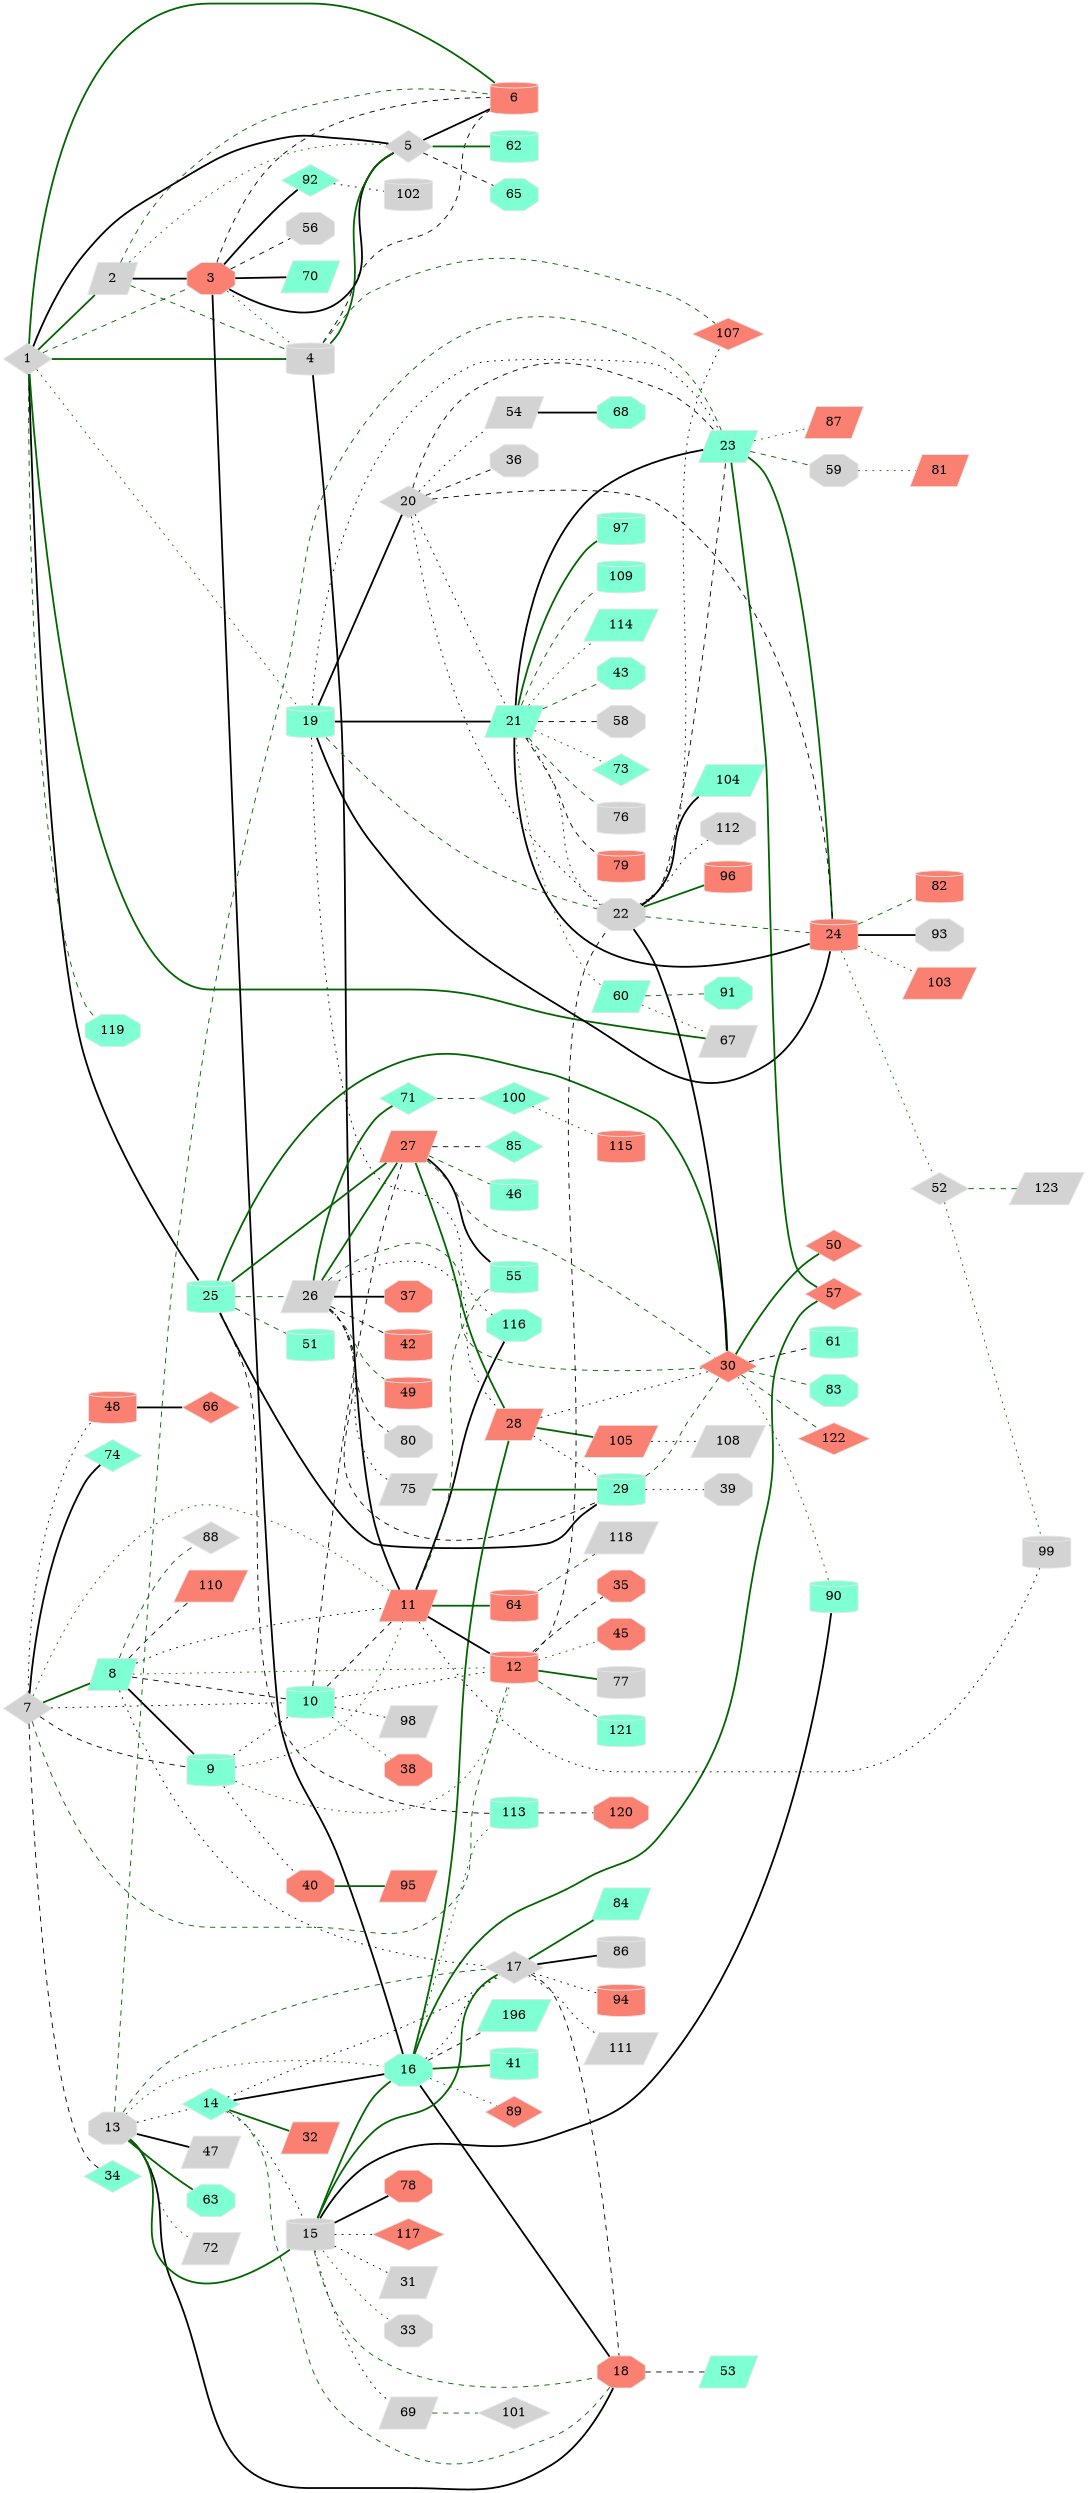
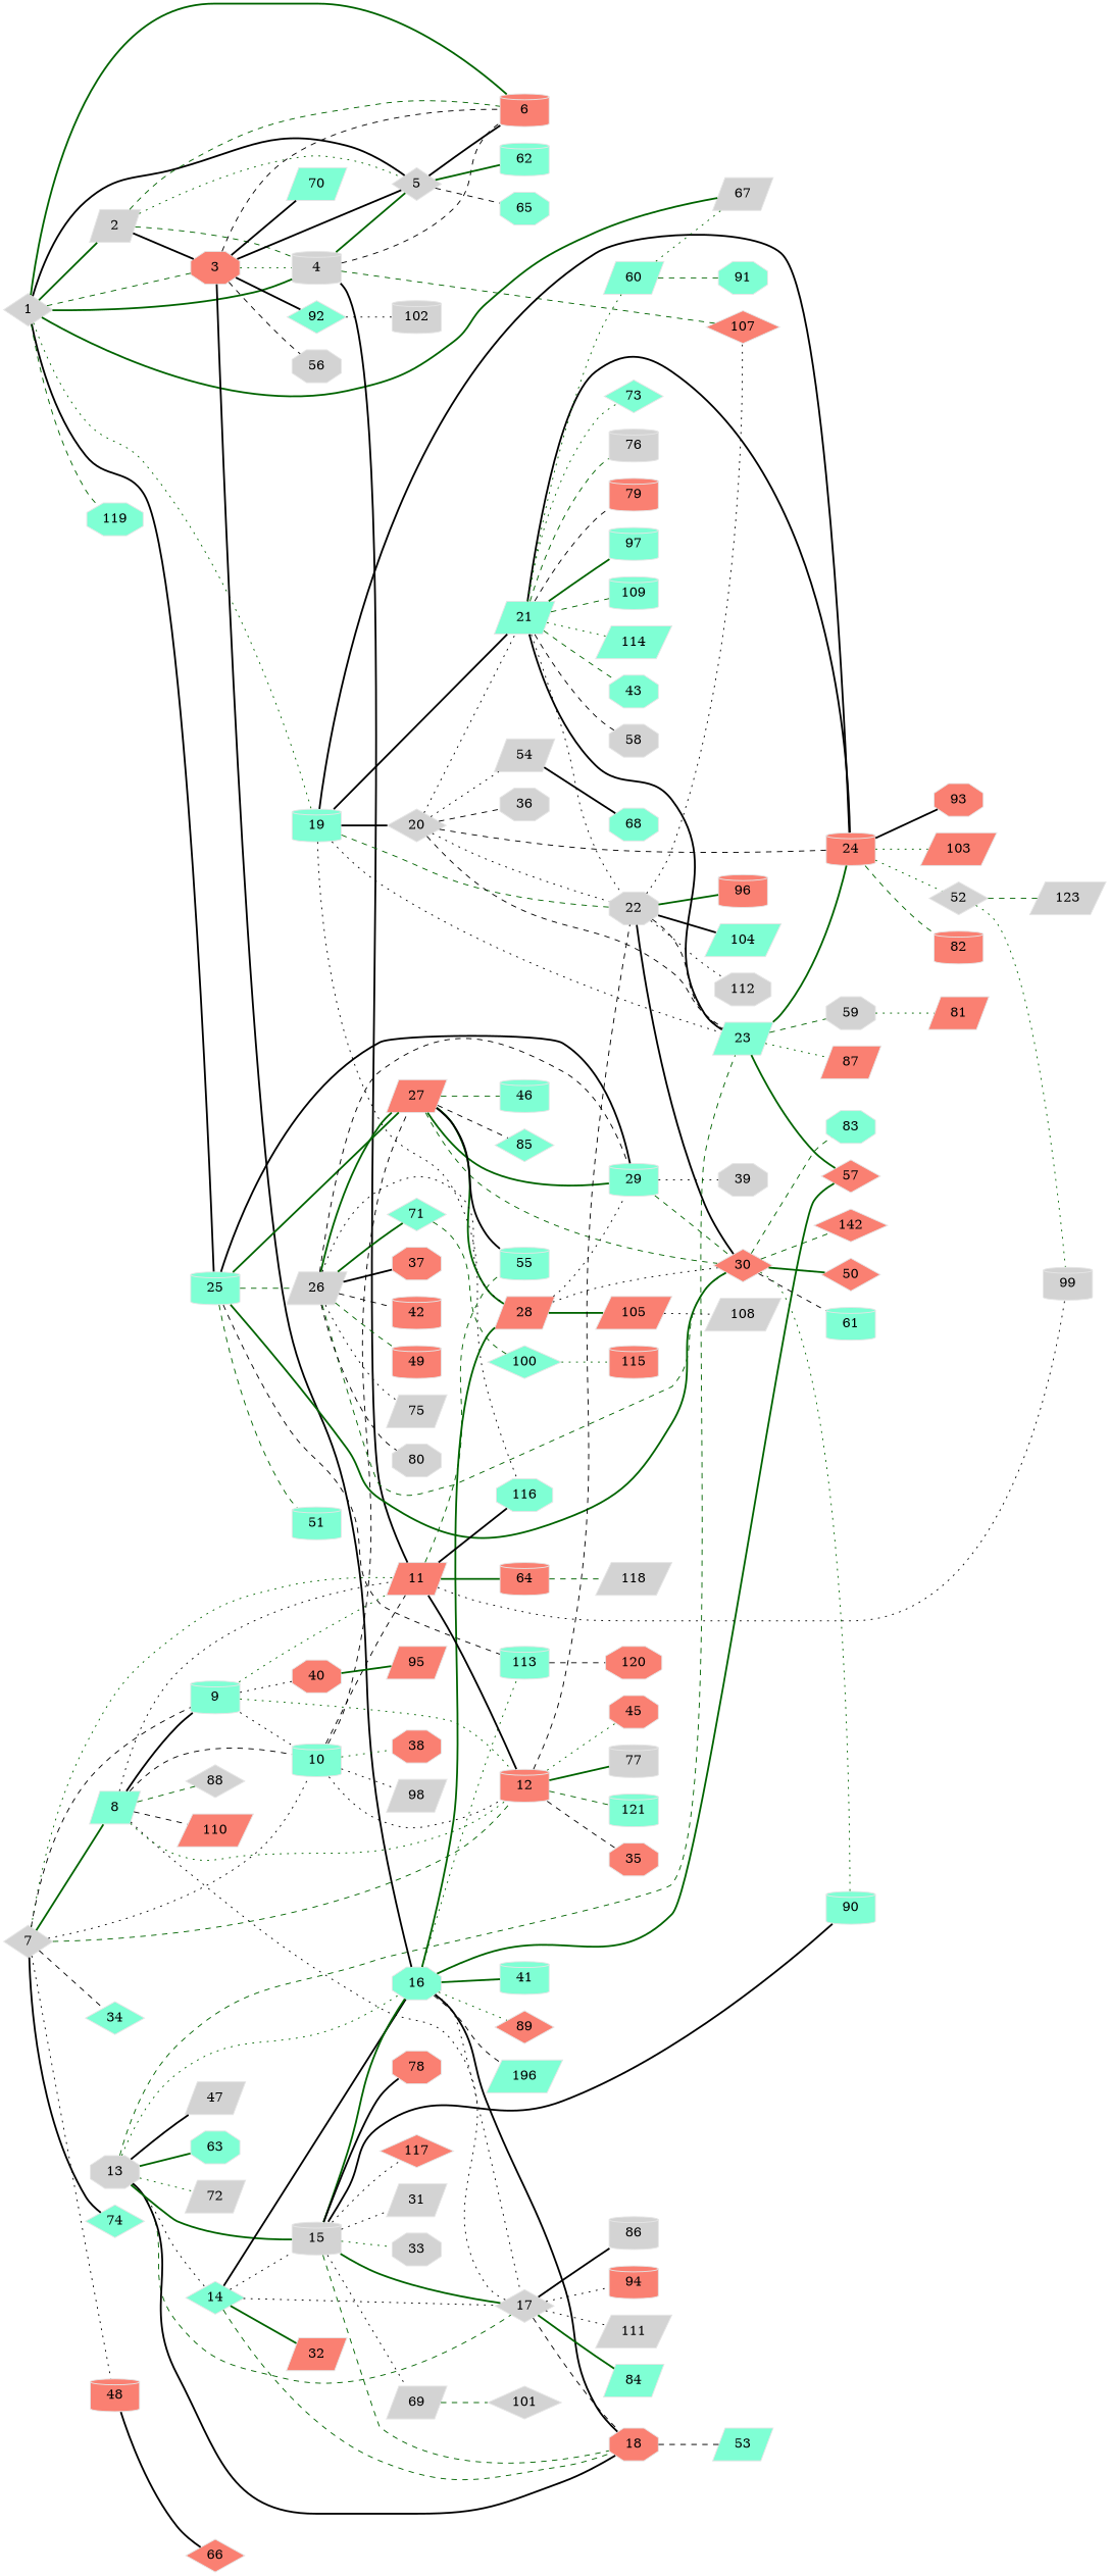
  graph {
    rankdir=LR
    node [color=gray90 fillcolor=aquamarine shape=cylinder style=filled]
    edge [color=black style=bold]
    1 [fillcolor=lightgrey shape=diamond]
    2 [fillcolor=lightgrey shape=parallelogram]
    3 [fillcolor=salmon shape=octagon]
    4 [fillcolor=lightgrey]
    5 [fillcolor=lightgrey shape=diamond]
    6 [fillcolor=salmon]
    19
    25
    67 [fillcolor=lightgrey shape=parallelogram]
    119 [shape=octagon]
    16 [shape=octagon]
    56 [fillcolor=lightgrey shape=octagon]
    70 [shape=parallelogram]
    92 [shape=diamond]
    11 [fillcolor=salmon shape=parallelogram]
    107 [fillcolor=salmon shape=diamond]
    62
    65 [shape=octagon]
    116 [shape=octagon]
    22 [fillcolor=lightgrey shape=octagon]
    23 [shape=parallelogram]
    20 [fillcolor=lightgrey shape=diamond]
    21 [shape=parallelogram]
    24 [fillcolor=salmon]
    27 [fillcolor=salmon shape=parallelogram]
    113
    30 [fillcolor=salmon shape=diamond]
    26 [fillcolor=lightgrey shape=parallelogram]
    29
    51
    17 [fillcolor=lightgrey shape=diamond]
    18 [fillcolor=salmon shape=octagon]
    28 [fillcolor=salmon shape=parallelogram]
    41
    57 [fillcolor=salmon shape=diamond]
    89 [fillcolor=salmon shape=diamond]
    n37 [label=196 shape=parallelogram]
    102 [fillcolor=lightgrey]
    12 [fillcolor=salmon]
    55
    64 [fillcolor=salmon]
    99 [fillcolor=lightgrey]
    7 [fillcolor=lightgrey shape=diamond]
    8 [shape=parallelogram]
    9
    10
    34 [shape=diamond]
    48 [fillcolor=salmon]
    74 [shape=diamond]
    88 [fillcolor=lightgrey shape=diamond]
    110 [fillcolor=salmon shape=parallelogram]
    40 [fillcolor=salmon shape=octagon]
    38 [fillcolor=salmon shape=octagon]
    98 [fillcolor=lightgrey shape=parallelogram]
    35 [fillcolor=salmon shape=octagon]
    45 [fillcolor=salmon shape=octagon]
    77 [fillcolor=lightgrey]
    121
    66 [fillcolor=salmon shape=diamond]
    84 [shape=parallelogram]
    86 [fillcolor=lightgrey]
    94 [fillcolor=salmon]
    111 [fillcolor=lightgrey shape=parallelogram]
    95 [fillcolor=salmon shape=parallelogram]
    46
    85 [shape=diamond]
    118 [fillcolor=lightgrey shape=parallelogram]
    96 [fillcolor=salmon]
    104 [shape=parallelogram]
    112 [fillcolor=lightgrey shape=octagon]
    13 [fillcolor=lightgrey shape=octagon]
    14 [shape=diamond]
    15 [fillcolor=lightgrey]
    47 [fillcolor=lightgrey shape=parallelogram]
    63 [shape=octagon]
    72 [fillcolor=lightgrey shape=parallelogram]
    32 [fillcolor=salmon shape=parallelogram]
    31 [fillcolor=lightgrey shape=parallelogram]
    33 [fillcolor=lightgrey shape=octagon]
    69 [fillcolor=lightgrey shape=parallelogram]
    78 [fillcolor=salmon shape=octagon]
    90
    117 [fillcolor=salmon shape=diamond]
    53 [shape=parallelogram]
    59 [fillcolor=lightgrey shape=octagon]
    87 [fillcolor=salmon shape=parallelogram]
    101 [fillcolor=lightgrey shape=diamond]
    105 [fillcolor=salmon shape=parallelogram]
    120 [fillcolor=salmon shape=octagon]
    36 [fillcolor=lightgrey shape=octagon]
    54 [fillcolor=lightgrey shape=parallelogram]
    43 [shape=octagon]
    58 [fillcolor=lightgrey shape=octagon]
    60 [shape=parallelogram]
    73 [shape=diamond]
    76 [fillcolor=lightgrey]
    79 [fillcolor=salmon]
    97
    109
    114 [shape=parallelogram]
    52 [fillcolor=lightgrey shape=diamond]
    82 [fillcolor=salmon]
-   93 [fillcolor=lightgrey shape=octagon]
+   93 [fillcolor=salmon shape=octagon]
    103 [fillcolor=salmon shape=parallelogram]
    68 [shape=octagon]
    91 [shape=octagon]
    50 [fillcolor=salmon shape=diamond]
    61
    83 [shape=octagon]
-   122 [fillcolor=salmon shape=diamond]
+   122 [fillcolor=salmon shape=diamond label=142]
    81 [fillcolor=salmon shape=parallelogram]
    123 [fillcolor=lightgrey shape=parallelogram]
    37 [fillcolor=salmon shape=octagon]
    42 [fillcolor=salmon]
    49 [fillcolor=salmon]
    71 [shape=diamond]
    75 [fillcolor=lightgrey shape=parallelogram]
    80 [fillcolor=lightgrey shape=octagon]
    39 [fillcolor=lightgrey shape=octagon]
    100 [shape=diamond]
    108 [fillcolor=lightgrey shape=parallelogram]
    115 [fillcolor=salmon]
    1 -- 2 [color=darkgreen]
    1 -- 3 [color=darkgreen style=dashed]
    1 -- 4 [color=darkgreen]
    1 -- 5
    1 -- 6 [color=darkgreen]
    1 -- 19 [color=darkgreen style=dotted]
    1 -- 25
    1 -- 67 [color=darkgreen]
    1 -- 119 [color=darkgreen style=dashed]
    2 -- 3
    2 -- 4 [color=darkgreen style=dashed]
    2 -- 5 [color=darkgreen style=dotted]
    2 -- 6 [color=darkgreen style=dashed]
    3 -- 4 [color=darkgreen style=dotted]
    3 -- 5
    3 -- 6 [style=dashed]
    3 -- 16
    3 -- 56 [style=dashed]
    3 -- 70
    3 -- 92
    4 -- 5 [color=darkgreen]
    4 -- 6 [style=dashed]
    4 -- 11
    4 -- 107 [color=darkgreen style=dashed]
    5 -- 6
    5 -- 62 [color=darkgreen]
    5 -- 65 [style=dashed]
    19 -- 116 [style=dotted]
    19 -- 22 [color=darkgreen style=dashed]
    19 -- 23 [style=dotted]
    19 -- 20
    19 -- 21
    19 -- 24
    25 -- 27 [color=darkgreen]
    25 -- 113 [style=dashed]
    25 -- 30 [color=darkgreen]
    25 -- 26 [color=darkgreen style=dashed]
    25 -- 29
    25 -- 51 [color=darkgreen style=dashed]
    16 -- 113 [color=darkgreen style=dotted]
    16 -- 17 [style=dotted]
    16 -- 18
    16 -- 28 [color=darkgreen]
    16 -- 41 [color=darkgreen]
    16 -- 57 [color=darkgreen]
    16 -- 89 [color=darkgreen style=dotted]
    16 -- n37 [style=dashed]
    92 -- 102 [style=dotted]
    11 -- 116
    11 -- 12
    11 -- 55 [color=darkgreen style=dashed]
    11 -- 64 [color=darkgreen]
    11 -- 99 [style=dotted]
    22 -- 107 [style=dotted]
    22 -- 23 [style=dashed]
-   22 -- 24 [color=darkgreen style=dashed]
    22 -- 30
    22 -- 96 [color=darkgreen]
    22 -- 104
    22 -- 112 [style=dotted]
    23 -- 24 [color=darkgreen]
    23 -- 57 [color=darkgreen]
    23 -- 59 [color=darkgreen style=dashed]
    23 -- 87 [color=darkgreen style=dotted]
    20 -- 22 [style=dotted]
    20 -- 23 [style=dashed]
    20 -- 21 [style=dotted]
    20 -- 24 [style=dashed]
    20 -- 36 [style=dashed]
    20 -- 54 [style=dotted]
    21 -- 22 [style=dotted]
    21 -- 23
    21 -- 24
    21 -- 43 [color=darkgreen style=dashed]
    21 -- 58 [style=dashed]
    21 -- 60 [color=darkgreen style=dotted]
    21 -- 73 [color=darkgreen style=dotted]
    21 -- 76 [color=darkgreen style=dashed]
    21 -- 79 [style=dashed]
    21 -- 97 [color=darkgreen]
    21 -- 109 [color=darkgreen style=dashed]
    21 -- 114 [color=darkgreen style=dotted]
    24 -- 52 [color=darkgreen style=dotted]
    24 -- 82 [color=darkgreen style=dashed]
    24 -- 93
    24 -- 103 [color=darkgreen style=dotted]
    27 -- 30 [color=darkgreen style=dashed]
-   75 -- 29 [color=darkgreen]
+   27 -- 29 [color=darkgreen]
    27 -- 28 [color=darkgreen]
    27 -- 55
    27 -- 46 [color=darkgreen style=dashed]
    27 -- 85 [style=dashed]
    113 -- 120 [style=dashed]
    30 -- 90 [color=darkgreen style=dotted]
    30 -- 50 [color=darkgreen]
    30 -- 61 [style=dashed]
    30 -- 83 [color=darkgreen style=dashed]
    30 -- 122 [color=darkgreen style=dashed]
    26 -- 27 [color=darkgreen]
    26 -- 30 [color=darkgreen style=dashed]
    26 -- 29 [style=dashed]
    26 -- 28 [style=dotted]
    26 -- 37
    26 -- 42 [style=dashed]
    26 -- 49 [color=darkgreen style=dashed]
    26 -- 71 [color=darkgreen]
    26 -- 75 [style=dotted]
    26 -- 80 [style=dashed]
    29 -- 30 [color=darkgreen style=dashed]
    29 -- 39 [style=dotted]
    17 -- 18 [style=dashed]
    17 -- 84 [color=darkgreen]
    17 -- 86
    17 -- 94 [style=dotted]
    17 -- 111 [style=dotted]
    18 -- 53 [style=dashed]
    28 -- 30 [style=dotted]
    28 -- 29 [style=dotted]
    28 -- 105 [color=darkgreen]
    12 -- 22 [style=dashed]
    12 -- 35 [style=dashed]
    12 -- 45 [color=darkgreen style=dotted]
    12 -- 77 [color=darkgreen]
    12 -- 121 [color=darkgreen style=dashed]
    64 -- 118 [color=darkgreen style=dashed]
    7 -- 11 [color=darkgreen style=dotted]
    7 -- 12 [color=darkgreen style=dashed]
    7 -- 8 [color=darkgreen]
    7 -- 9 [style=dashed]
    7 -- 10 [style=dotted]
    7 -- 34 [style=dashed]
    7 -- 48 [style=dotted]
    7 -- 74
    8 -- 11 [style=dotted]
    8 -- 17 [style=dotted]
    8 -- 12 [color=darkgreen style=dotted]
    8 -- 9
    8 -- 10 [style=dashed]
    8 -- 88 [color=darkgreen style=dashed]
    8 -- 110 [style=dashed]
    9 -- 11 [color=darkgreen style=dotted]
    9 -- 12 [color=darkgreen style=dotted]
    9 -- 10 [style=dotted]
    9 -- 40 [style=dotted]
    10 -- 11 [style=dashed]
    10 -- 27 [style=dashed]
    10 -- 12 [style=dotted]
    10 -- 38 [color=darkgreen style=dotted]
    10 -- 98 [style=dotted]
    48 -- 66
    40 -- 95 [color=darkgreen]
    13 -- 16 [color=darkgreen style=dotted]
    13 -- 23 [color=darkgreen style=dashed]
    13 -- 17 [color=darkgreen style=dashed]
    13 -- 18
    13 -- 14 [style=dotted]
    13 -- 15 [color=darkgreen]
    13 -- 47
    13 -- 63 [color=darkgreen]
    13 -- 72 [color=darkgreen style=dotted]
    14 -- 16
    14 -- 17 [style=dotted]
    14 -- 18 [color=darkgreen style=dashed]
    14 -- 15 [style=dotted]
    14 -- 32 [color=darkgreen]
    15 -- 16 [color=darkgreen]
    15 -- 17 [color=darkgreen]
    15 -- 18 [color=darkgreen style=dashed]
    15 -- 31 [style=dotted]
    15 -- 33 [color=darkgreen style=dotted]
    15 -- 69 [style=dotted]
    15 -- 78
    15 -- 90
    15 -- 117 [style=dotted]
    69 -- 101 [color=darkgreen style=dashed]
    59 -- 81 [color=darkgreen style=dotted]
    105 -- 108 [style=dotted]
    54 -- 68
    60 -- 67 [color=darkgreen style=dotted]
    60 -- 91 [color=darkgreen style=dashed]
    52 -- 99 [color=darkgreen style=dotted]
    52 -- 123 [color=darkgreen style=dashed]
    71 -- 100 [color=darkgreen style=dashed]
    100 -- 115 [color=darkgreen style=dotted]
  }
